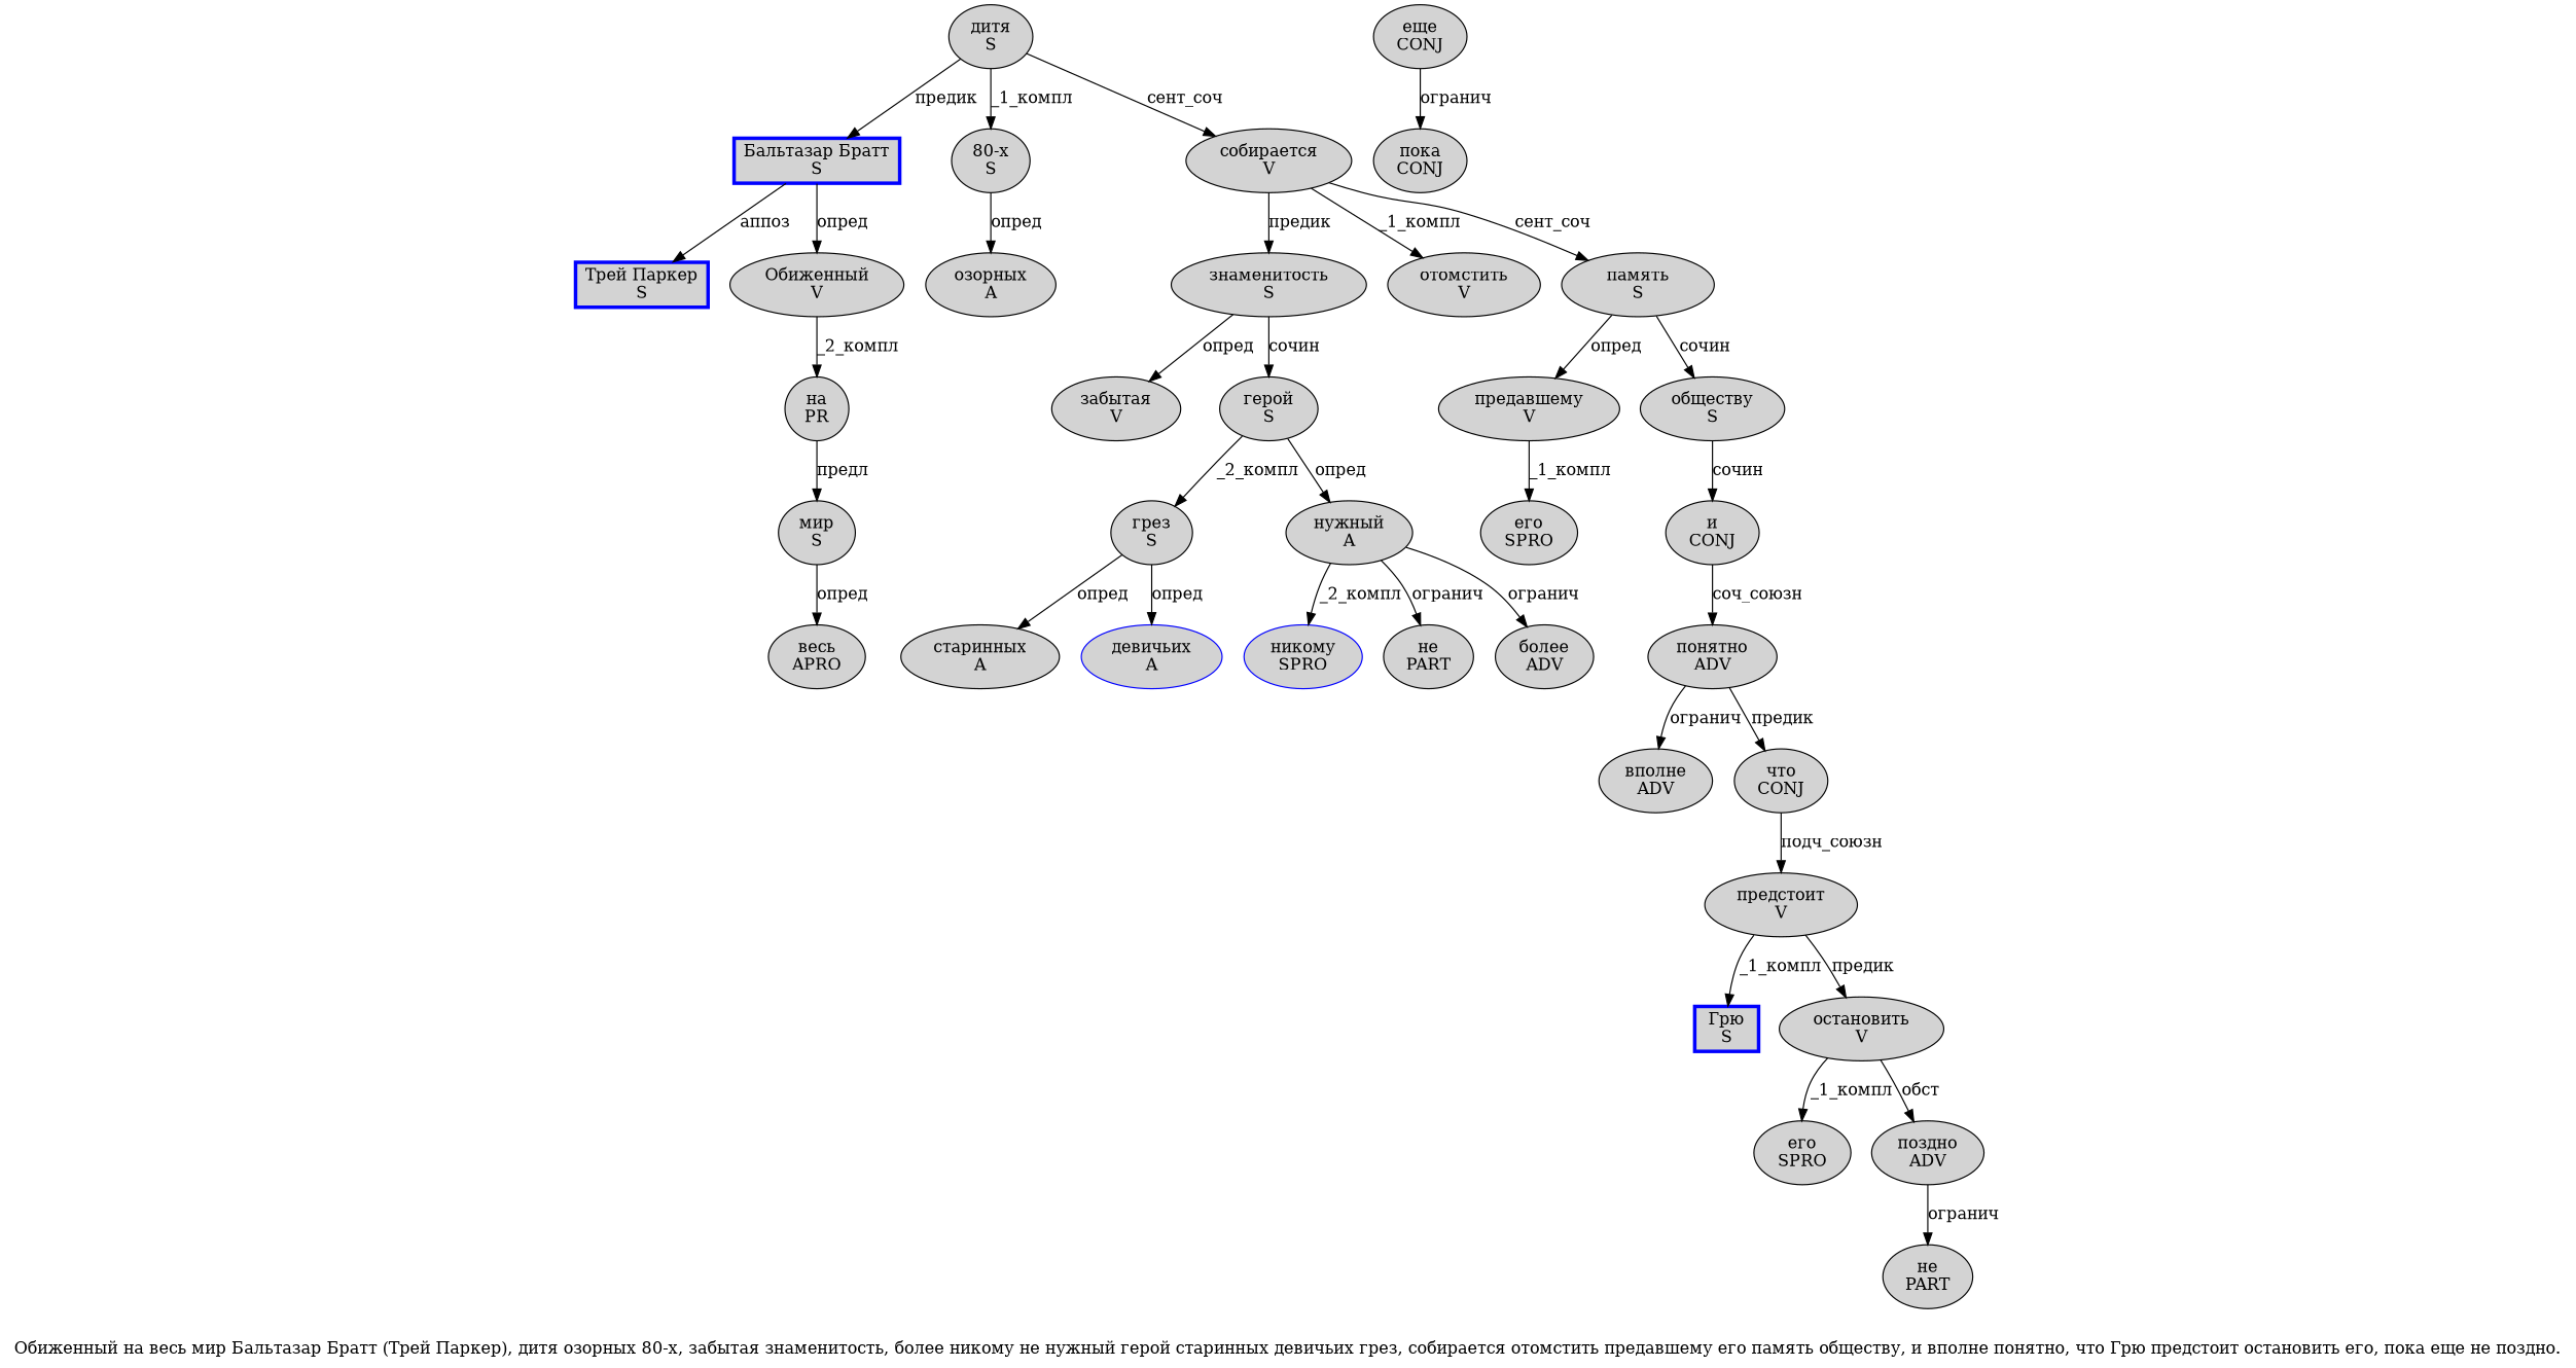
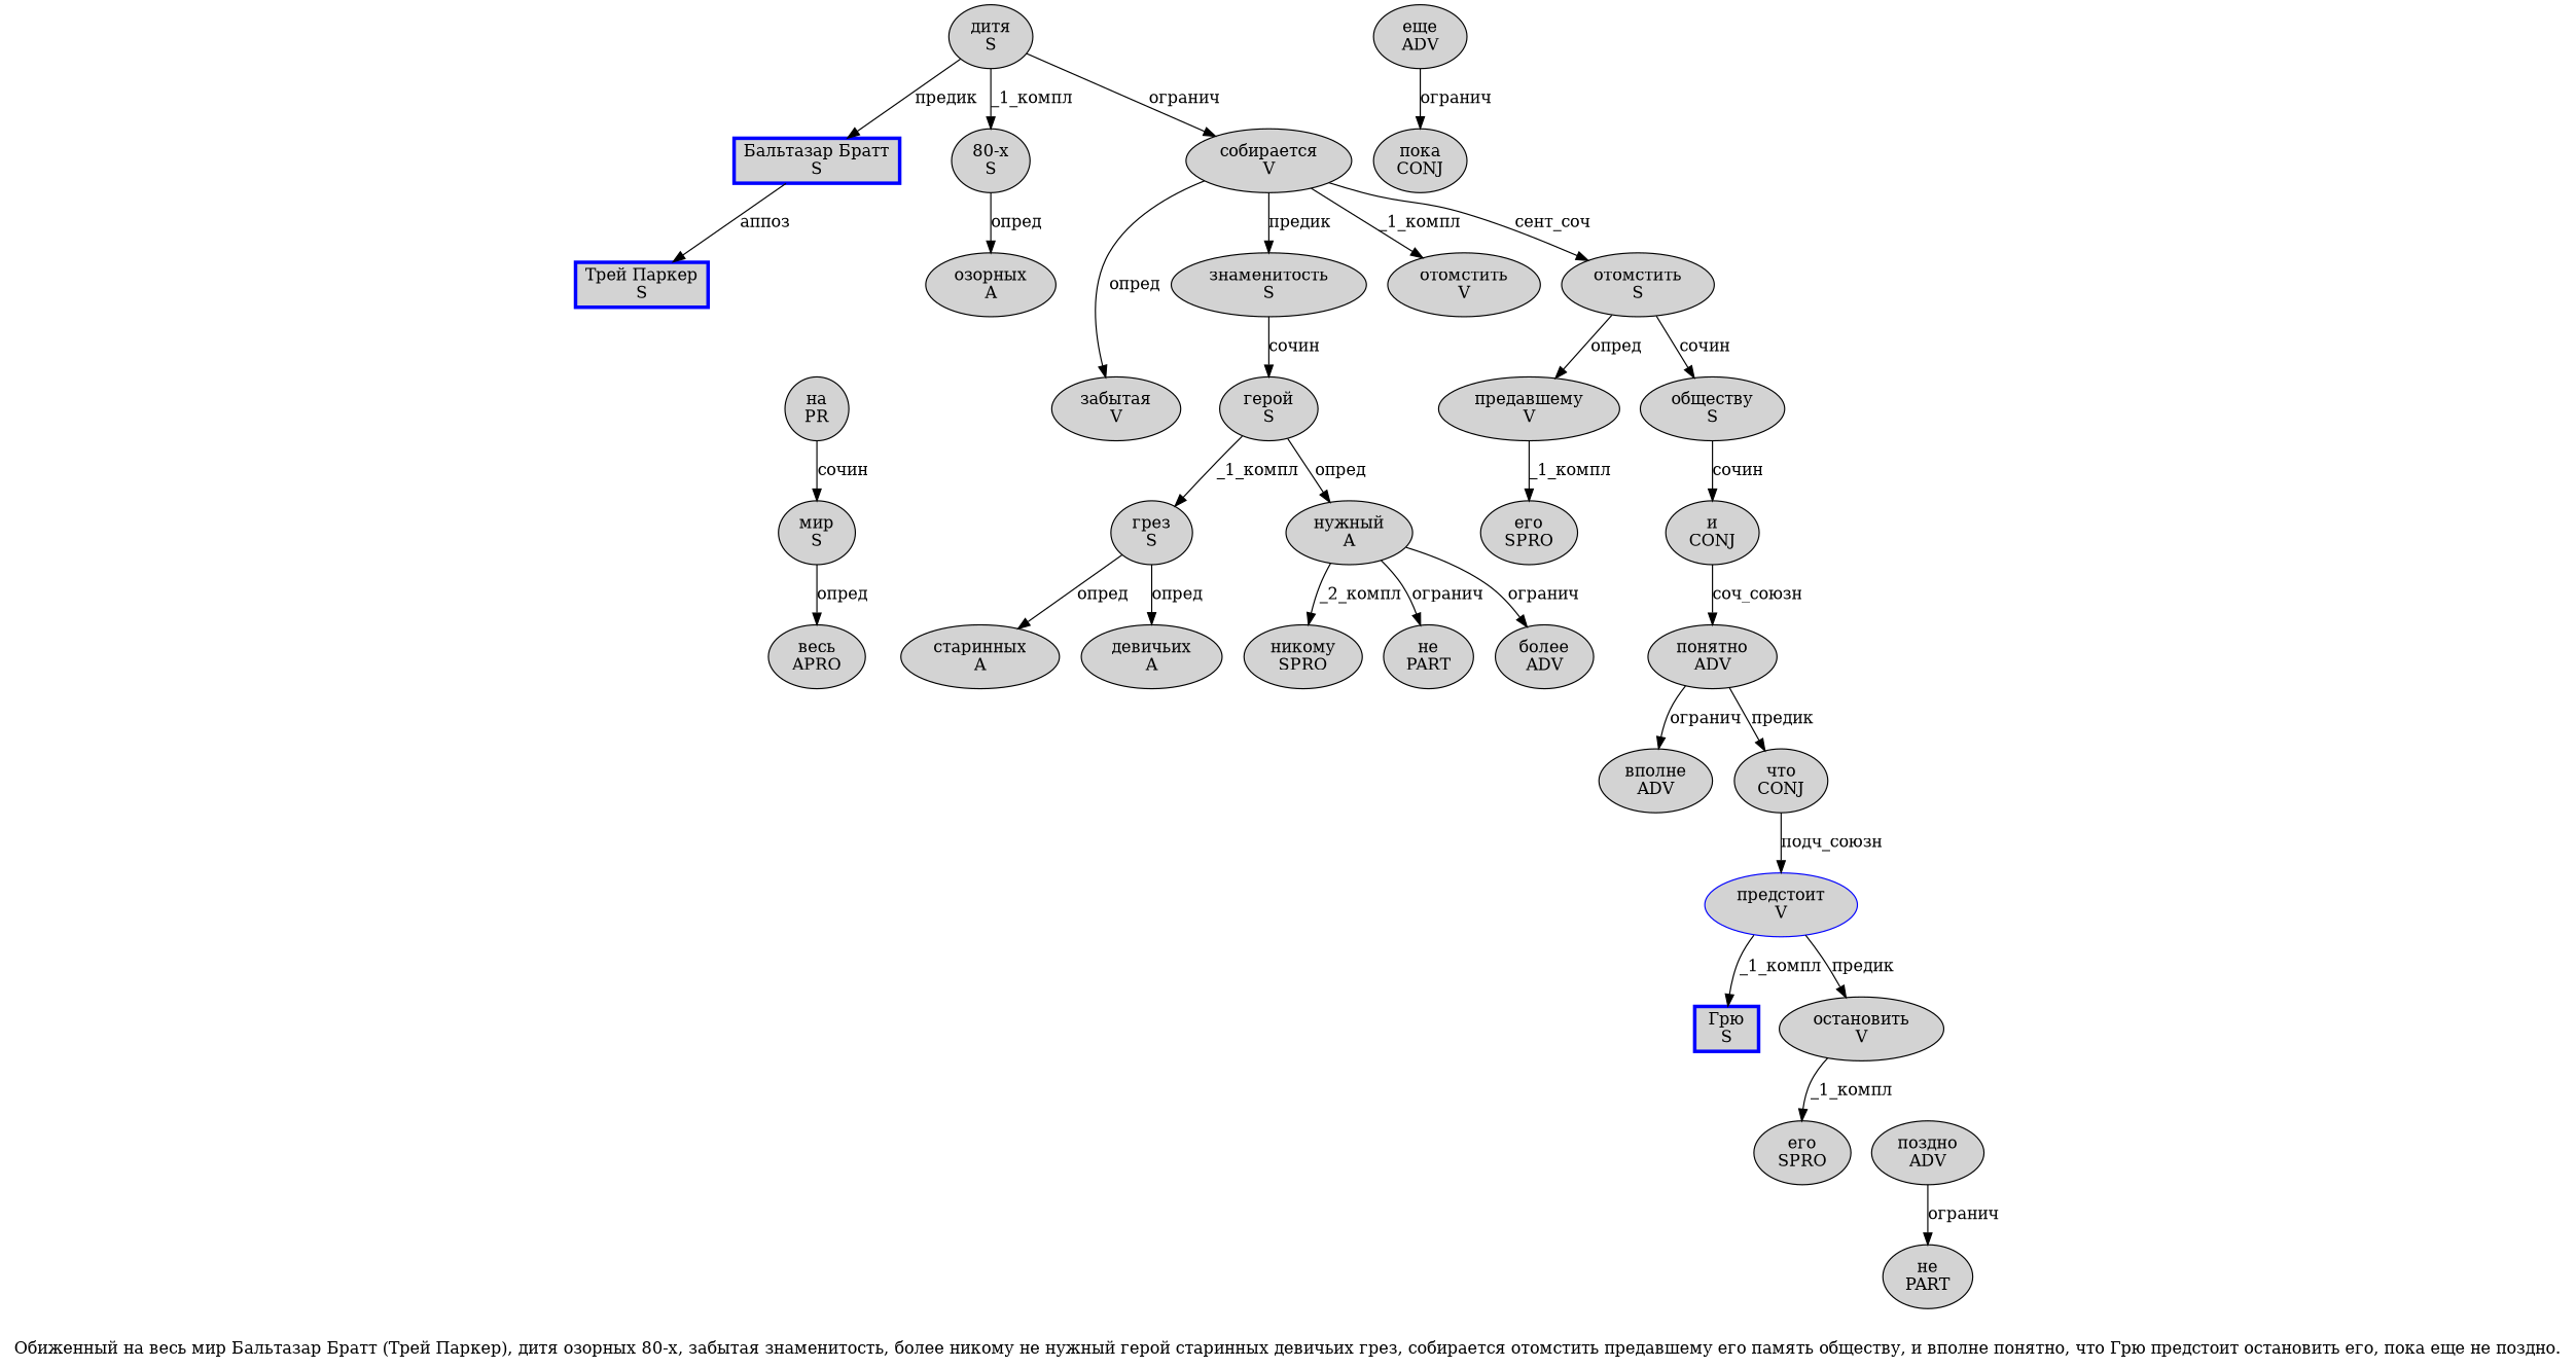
  digraph {
    label="Обиженный на весь мир Бальтазар Братт (Трей Паркер), дитя озорных 80-х, забытая знаменитость, более никому не нужный герой старинных девичьих грез, собирается отомстить предавшему его память обществу, и вполне понятно, что Грю предстоит остановить его, пока еще не поздно."
    node [fillcolor=lightgray penwidth=1 shape=ellipse style=filled]
-   n1 [label="Обиженный\nV"]
    n2 [label="на\nPR"]
    n3 [label="мир\nS"]
    n4 [label="весь\nAPRO"]
    n5 [color=blue label="Бальтазар Братт\nS" penwidth=3 shape=box]
    n6 [color=blue label="Трей Паркер\nS" penwidth=3 shape=box]
    n7 [label="дитя\nS"]
    n8 [label="80-х\nS"]
    n9 [label="собирается\nV"]
    n10 [label="озорных\nA"]
    n11 [label="знаменитость\nS"]
    n12 [label="отомстить\nV"]
-   n13 [label="память\nS"]
+   n13 [label="отомстить\nS"]
    n14 [label="забытая\nV"]
    n15 [label="герой\nS"]
    n16 [label="нужный\nA"]
    n17 [label="грез\nS"]
    n18 [label="более\nADV"]
-   n19 [label="никому\nSPRO" color=blue]
+   n19 [label="никому\nSPRO"]
    n20 [label="не\nPART"]
    n21 [label="старинных\nA"]
-   n22 [label="девичьих\nA" color=blue]
+   n22 [label="девичьих\nA"]
    n23 [label="предавшему\nV"]
    n24 [label="обществу\nS"]
    n25 [label="его\nSPRO"]
    n26 [label="и\nCONJ"]
    n27 [label="понятно\nADV"]
    n28 [label="вполне\nADV"]
    n29 [label="что\nCONJ"]
-   n30 [label="предстоит\nV"]
+   n30 [label="предстоит\nV" color=blue]
    n31 [color=blue label="Грю\nS" penwidth=3 shape=box]
    n32 [label="остановить\nV"]
    n33 [label="его\nSPRO"]
    n34 [label="поздно\nADV"]
    n35 [label="не\nPART"]
    n36 [label="пока\nCONJ"]
-   n37 [label="еще\nCONJ"]
-   n1 -> n2 [label="_2_компл"]
-   n2 -> n3 [label="предл"]
+   n37 [label="еще\nADV"]
+   n2 -> n3 [label="сочин"]
    n3 -> n4 [label="опред"]
-   n5 -> n1 [label="опред"]
    n5 -> n6 [label="аппоз"]
    n7 -> n5 [label="предик"]
    n7 -> n8 [label="_1_компл"]
-   n7 -> n9 [label="сент_соч"]
+   n7 -> n9 [label="огранич"]
    n8 -> n10 [label="опред"]
    n9 -> n11 [label="предик"]
    n9 -> n12 [label="_1_компл"]
    n9 -> n13 [label="сент_соч"]
-   n11 -> n14 [label="опред"]
+   n9 -> n14 [label="опред"]
    n11 -> n15 [label="сочин"]
    n13 -> n23 [label="опред"]
    n13 -> n24 [label="сочин"]
    n15 -> n16 [label="опред"]
-   n15 -> n17 [label="_2_компл"]
+   n15 -> n17 [label="_1_компл"]
    n16 -> n18 [label="огранич"]
    n16 -> n19 [label="_2_компл"]
    n16 -> n20 [label="огранич"]
    n17 -> n21 [label="опред"]
    n17 -> n22 [label="опред"]
    n23 -> n25 [label="_1_компл"]
    n24 -> n26 [label="сочин"]
    n26 -> n27 [label="соч_союзн"]
    n27 -> n28 [label="огранич"]
    n27 -> n29 [label="предик"]
    n29 -> n30 [label="подч_союзн"]
    n30 -> n31 [label="_1_компл"]
    n30 -> n32 [label="предик"]
    n32 -> n33 [label="_1_компл"]
-   n32 -> n34 [label="обст"]
    n34 -> n35 [label="огранич"]
    n37 -> n36 [label="огранич"]
  }
